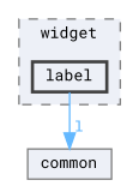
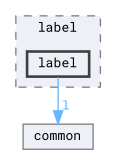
  digraph {
    compound=true
    fontname="Roboto Mono"
    node [fillcolor="#edf0f7" fontname="Roboto Mono" fontsize=10 shape=box]
    n1 [color=grey25 height=0.2 label=label style="filled,bold" width=0.4]
    n2 [color=grey50 height=0.2 label=common style=filled width=0.4]
    subgraph cluster_1 {
      bgcolor="#edf0f7"
      fontsize=10
-     label=widget
+     label=label
      pencolor=grey50
      style="filled,dashed"
      n1
    }
    n1 -> n2 [color=steelblue1 fontcolor=steelblue1 fontname="Roboto Mono" fontsize=10 headlabel=1 labeldistance=1.5 labelfontname=Helvetica labelfontsize=10]
  }
